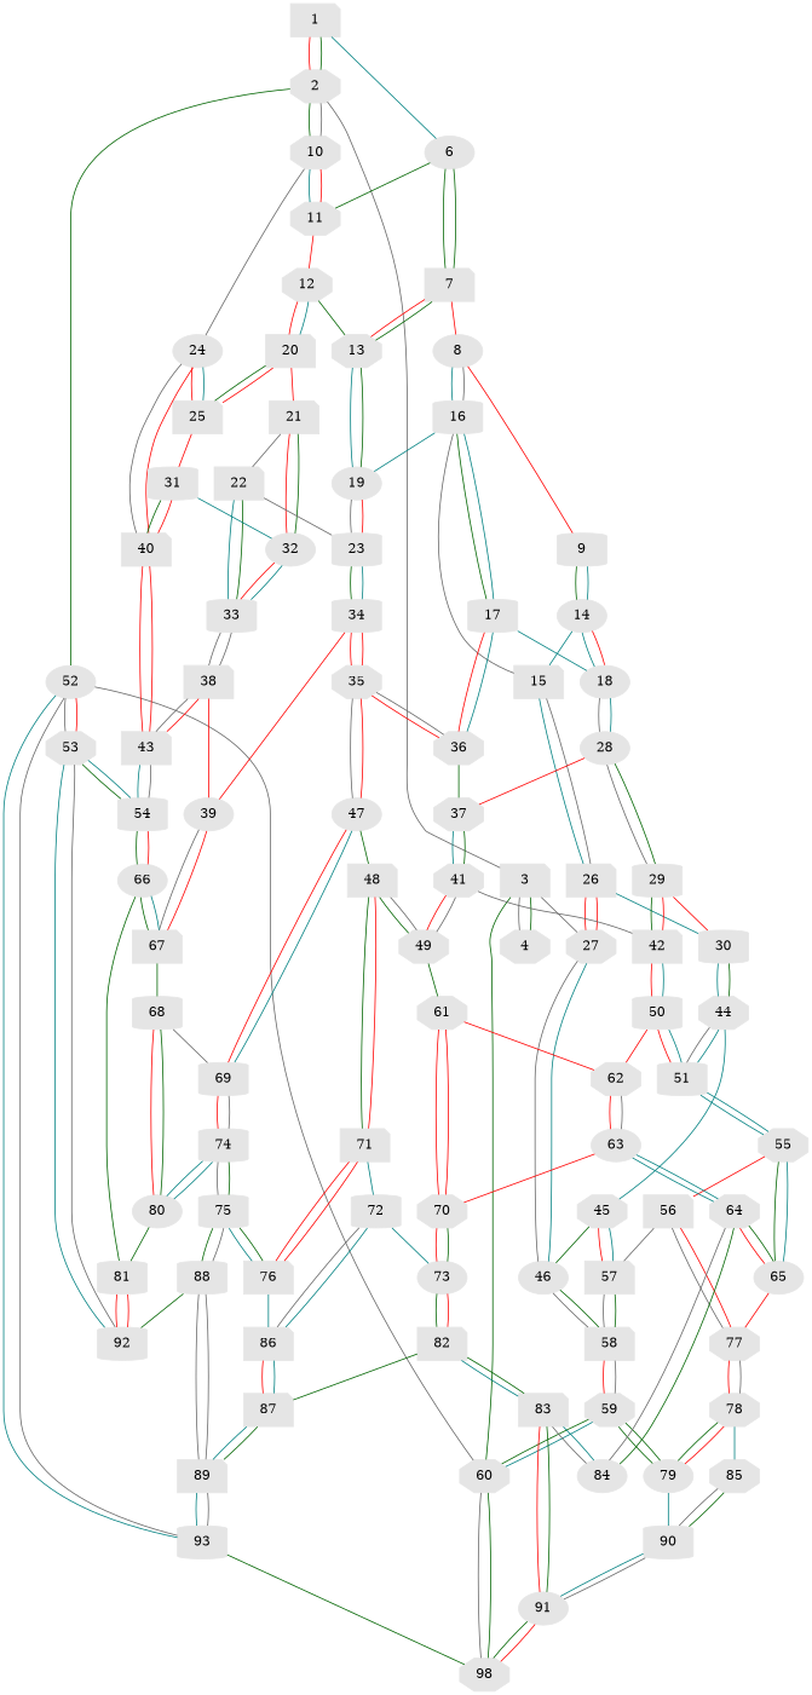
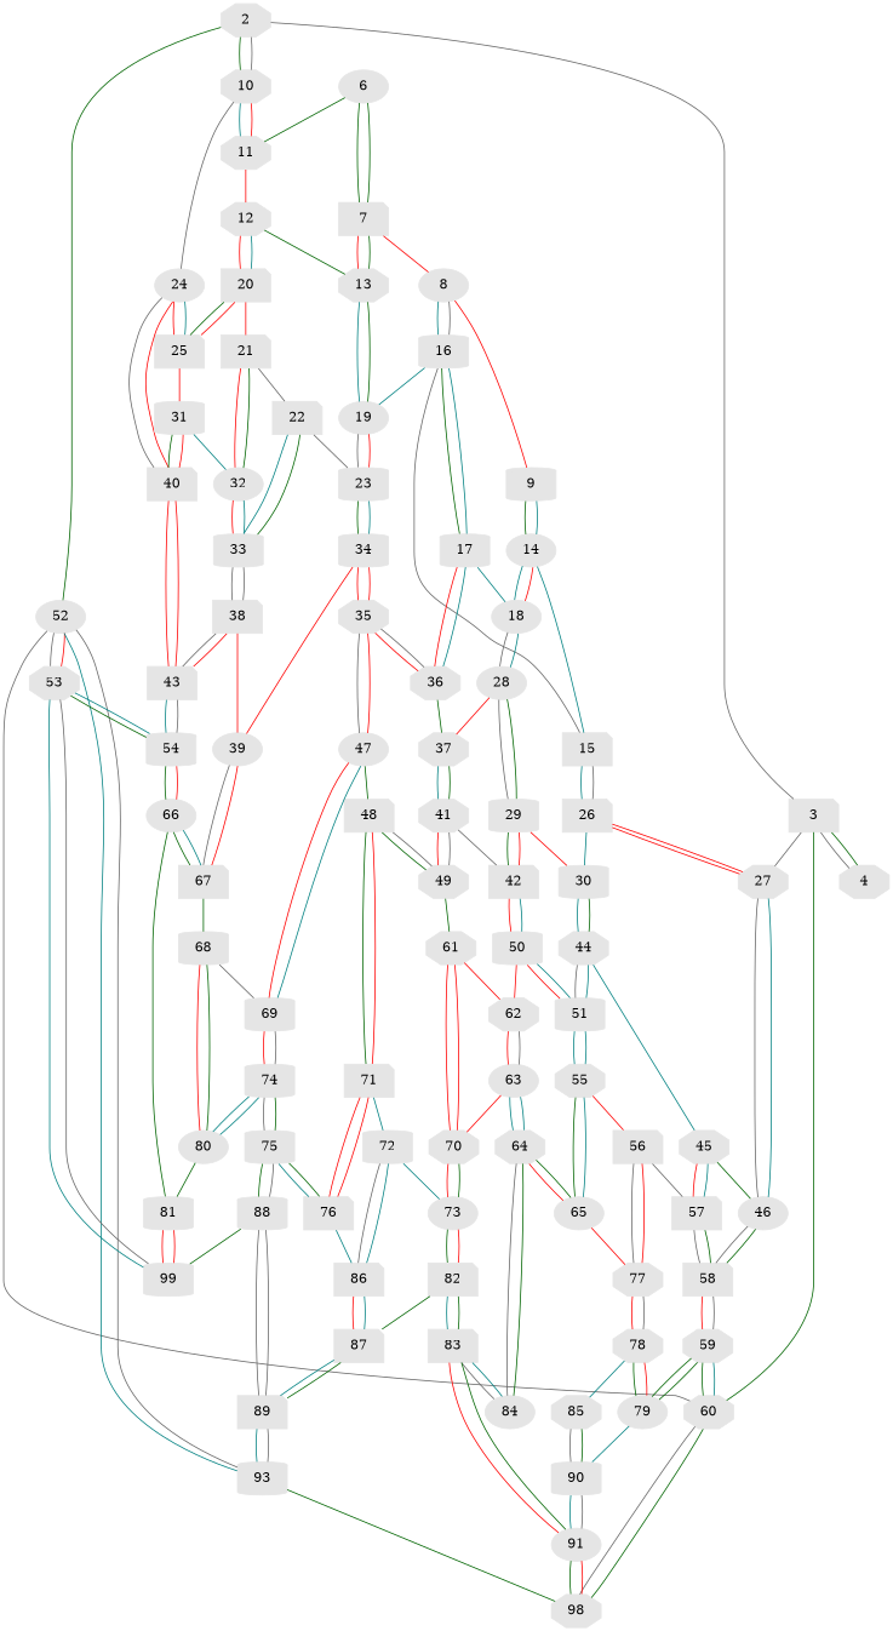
  graph {
    node [color=gray90 shape=octagon style=filled]
    edge [color=red]
    2
-   1 [shape=note]
    6 [shape=ellipse]
    3 [shape=note]
    10
    52 [shape=ellipse]
    7 [shape=note]
    11
    4
    27
    60
    24 [shape=ellipse]
    53
    93 [shape=cylinder]
    46 [shape=ellipse]
    n16 [label=98]
    15 [shape=note]
    26 [shape=note]
    9 [shape=cylinder]
    14 [shape=ellipse]
    8 [shape=ellipse]
    13
    12
    16 [shape=cylinder]
    19 [shape=ellipse]
    17 [shape=cylinder]
    18 [shape=ellipse]
    25 [shape=note]
    40 [shape=note]
    20 [shape=note]
    21 [shape=note]
    23 [shape=cylinder]
    28 [shape=ellipse]
    30 [shape=cylinder]
    36
    37
    29 [shape=cylinder]
    34 [shape=cylinder]
    22 [shape=note]
    32 [shape=ellipse]
    31 [shape=cylinder]
    33 [shape=cylinder]
    38 [shape=note]
    35
    39 [shape=ellipse]
    43 [shape=note]
    44
    58 [shape=note]
    42 [shape=note]
    41
    50 [shape=cylinder]
    45
    51 [shape=cylinder]
    47 [shape=ellipse]
    67 [shape=note]
    48 [shape=note]
    69 [shape=cylinder]
    49
    54 [shape=cylinder]
    68 [shape=cylinder]
    61
    62
    66 [shape=ellipse]
    57 [shape=note]
    55
    59
    71 [shape=note]
    74 [shape=cylinder]
    72 [shape=cylinder]
    76 [shape=note]
    70
    63 [shape=ellipse]
    56 [shape=note]
    65 [shape=ellipse]
-   92 [shape=cylinder]
+   92 [shape=cylinder label=99]
    81 [shape=cylinder]
    77
    78
    79 [shape=ellipse]
    90 [shape=cylinder]
    73 [shape=ellipse]
    64
    84 [shape=ellipse]
    80 [shape=ellipse]
    75 [shape=cylinder]
    82 [shape=note]
    86 [shape=note]
    87 [shape=note]
    83 [shape=note]
    88 [shape=cylinder]
    89 [shape=note]
    85
    91 [shape=ellipse]
    2 -- 3 [color=gray40]
    2 -- 10 [color=darkgreen]
    2 -- 10 [color=gray40]
    2 -- 52 [color=darkgreen]
-   1 -- 2
-   1 -- 2 [color=darkgreen]
-   1 -- 6 [color=teal]
    6 -- 7 [color=darkgreen]
    6 -- 7 [color=darkgreen]
    6 -- 11 [color=darkgreen]
    3 -- 4 [color=gray40]
    3 -- 4 [color=darkgreen]
    3 -- 27 [color=gray40]
    3 -- 60 [color=darkgreen]
    10 -- 11 [color=teal]
    10 -- 11
    10 -- 24 [color=gray40]
    52 -- 60 [color=gray40]
    52 -- 53 [color=gray40]
    52 -- 53
    52 -- 93 [color=teal]
    52 -- 93 [color=gray40]
    7 -- 8
    7 -- 13
    7 -- 13 [color=darkgreen]
    11 -- 12
    27 -- 46 [color=gray40]
    27 -- 46 [color=teal]
    60 -- n16 [color=gray40]
    60 -- n16 [color=darkgreen]
    24 -- 25
    24 -- 25 [color=teal]
    24 -- 40 [color=gray40]
    24 -- 40
    53 -- 54 [color=darkgreen]
    53 -- 54 [color=teal]
    53 -- 92 [color=teal]
    53 -- 92 [color=gray40]
    93 -- n16 [color=darkgreen]
    46 -- 58 [color=gray40]
    46 -- 58 [color=darkgreen]
    15 -- 26 [color=teal]
    15 -- 26 [color=gray40]
    26 -- 27
    26 -- 27
    26 -- 30 [color=teal]
    9 -- 14 [color=darkgreen]
    9 -- 14 [color=teal]
    14 -- 15 [color=teal]
    14 -- 18 [color=teal]
    14 -- 18
    8 -- 9
    8 -- 16 [color=teal]
    8 -- 16 [color=gray40]
    13 -- 19 [color=teal]
    13 -- 19 [color=darkgreen]
    12 -- 13 [color=darkgreen]
    12 -- 20
    12 -- 20 [color=teal]
    16 -- 15 [color=gray40]
    16 -- 19 [color=teal]
    16 -- 17 [color=darkgreen]
    16 -- 17 [color=teal]
    19 -- 23 [color=gray40]
    19 -- 23
    17 -- 18 [color=teal]
    17 -- 36
    17 -- 36 [color=teal]
    18 -- 28 [color=gray40]
    18 -- 28 [color=teal]
    25 -- 31
    40 -- 43
    40 -- 43
    20 -- 25 [color=darkgreen]
    20 -- 25
    20 -- 21
    21 -- 22 [color=gray40]
    21 -- 32
    21 -- 32 [color=darkgreen]
    23 -- 34 [color=darkgreen]
    23 -- 34 [color=teal]
    28 -- 37
    28 -- 29 [color=gray40]
    28 -- 29 [color=darkgreen]
    30 -- 44 [color=teal]
    30 -- 44 [color=darkgreen]
    36 -- 37 [color=darkgreen]
    37 -- 41 [color=teal]
    37 -- 41 [color=darkgreen]
    29 -- 30
    29 -- 42 [color=darkgreen]
    29 -- 42
    34 -- 35
    34 -- 35
    34 -- 39
    22 -- 23 [color=gray40]
    22 -- 33 [color=teal]
    22 -- 33 [color=darkgreen]
    32 -- 33
    32 -- 33 [color=teal]
    31 -- 40 [color=darkgreen]
    31 -- 40
    31 -- 32 [color=teal]
    33 -- 38 [color=gray40]
    33 -- 38 [color=gray40]
    38 -- 39
    38 -- 43 [color=gray40]
    38 -- 43
    35 -- 36
    35 -- 36 [color=gray40]
    35 -- 47 [color=gray40]
    35 -- 47
    39 -- 67 [color=gray40]
    39 -- 67
    43 -- 54 [color=teal]
    43 -- 54 [color=gray40]
    44 -- 45 [color=teal]
    44 -- 51 [color=gray40]
    44 -- 51 [color=teal]
    58 -- 59
    58 -- 59 [color=gray40]
    42 -- 50
    42 -- 50 [color=teal]
    41 -- 42 [color=gray40]
    41 -- 49
    41 -- 49 [color=gray40]
    50 -- 51
    50 -- 51 [color=teal]
    50 -- 62
    45 -- 46 [color=darkgreen]
    45 -- 57
    45 -- 57 [color=teal]
    51 -- 55 [color=teal]
    51 -- 55 [color=teal]
    47 -- 48 [color=darkgreen]
    47 -- 69
    47 -- 69 [color=teal]
    67 -- 68 [color=darkgreen]
    48 -- 49 [color=darkgreen]
    48 -- 49 [color=gray40]
    48 -- 71 [color=darkgreen]
    48 -- 71
    69 -- 74
    69 -- 74 [color=gray40]
    49 -- 61 [color=darkgreen]
    54 -- 66 [color=darkgreen]
    54 -- 66
    68 -- 69 [color=gray40]
    68 -- 80
    68 -- 80 [color=darkgreen]
    61 -- 62
    61 -- 70
    61 -- 70
    62 -- 63
    62 -- 63 [color=gray40]
    66 -- 67 [color=darkgreen]
    66 -- 67 [color=teal]
    66 -- 81 [color=darkgreen]
    57 -- 58 [color=gray40]
    57 -- 58 [color=darkgreen]
    55 -- 56
    55 -- 65 [color=darkgreen]
    55 -- 65 [color=teal]
    59 -- 60 [color=darkgreen]
    59 -- 60 [color=teal]
    59 -- 79 [color=darkgreen]
    59 -- 79 [color=darkgreen]
    71 -- 72 [color=teal]
    71 -- 76
    71 -- 76
    74 -- 80 [color=teal]
    74 -- 80 [color=teal]
    74 -- 75 [color=gray40]
    74 -- 75 [color=darkgreen]
    72 -- 73 [color=teal]
    72 -- 86 [color=gray40]
    72 -- 86 [color=teal]
    76 -- 86 [color=teal]
    70 -- 73
    70 -- 73 [color=darkgreen]
    63 -- 70
    63 -- 64 [color=teal]
    63 -- 64 [color=teal]
    56 -- 57 [color=gray40]
    56 -- 77 [color=gray40]
    56 -- 77
    65 -- 77
    81 -- 92
    81 -- 92
    77 -- 78
    77 -- 78 [color=gray40]
    78 -- 79 [color=darkgreen]
    78 -- 79
    78 -- 85 [color=teal]
    79 -- 90 [color=teal]
    90 -- 91 [color=teal]
    90 -- 91 [color=gray40]
    73 -- 82 [color=darkgreen]
    73 -- 82
    64 -- 65
    64 -- 65 [color=darkgreen]
    64 -- 84 [color=gray40]
    64 -- 84 [color=darkgreen]
    80 -- 81 [color=darkgreen]
    75 -- 76 [color=teal]
    75 -- 76 [color=darkgreen]
    75 -- 88 [color=darkgreen]
    75 -- 88 [color=gray40]
    82 -- 87 [color=darkgreen]
    82 -- 83 [color=teal]
    82 -- 83 [color=darkgreen]
    86 -- 87
    86 -- 87 [color=teal]
    87 -- 89 [color=teal]
    87 -- 89 [color=darkgreen]
    83 -- 84 [color=gray40]
    83 -- 84 [color=teal]
    83 -- 91
    83 -- 91 [color=darkgreen]
    88 -- 92 [color=darkgreen]
    88 -- 89 [color=gray40]
    88 -- 89 [color=gray40]
    89 -- 93 [color=teal]
    89 -- 93 [color=gray40]
    85 -- 90 [color=gray40]
    85 -- 90 [color=darkgreen]
    91 -- n16 [color=darkgreen]
    91 -- n16
  }
